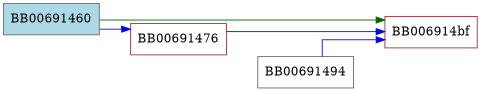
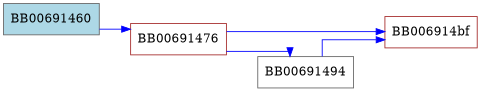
  digraph {
    rankdir=LR
    splines=ortho
    node [color=gray40 fillcolor=white shape=box style=filled]
    edge [color=blue]
    BB00691460 [fillcolor=lightblue]
    BB006914bf [color=brown]
    BB00691476 [color=brown]
    BB00691494
-   BB00691460 -> BB006914bf [color=darkgreen]
    BB00691460 -> BB00691476
    BB00691476 -> BB006914bf
+   BB00691476 -> BB00691494
    BB00691494 -> BB006914bf
  }
